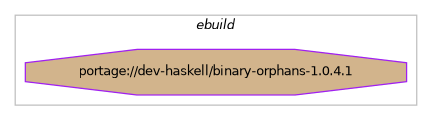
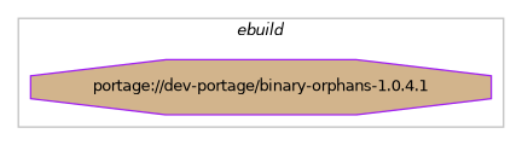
  digraph {
    compound=true
    concentrate=true
    fontname=Helvetica
    fontsize=10
    newrank=true
    rankdir=LR
    ranksep=1.5
-   n1 [color=purple fontname=Helvetica fontsize=10 label="portage://dev-haskell/binary-orphans-1.0.4.1" width=4 style=filled fillcolor=tan shape=octagon]
+   n1 [color=purple fontname=Helvetica fontsize=10 label="portage://dev-portage/binary-orphans-1.0.4.1" width=4 style=filled fillcolor=tan shape=octagon]
    subgraph cluster_1 {
      color=gray
      label=<<i>ebuild</i>>
      n1
    }
    subgraph cluster_2 {
      color=gray
      label=<<i>dependencies</i>>
      subgraph cluster_3 {
        color=gray
        fillcolor="#eeeeee"
        label=<<i>compile</i>>
        style=filled
      }
      subgraph cluster_4 {
        color=gray
        fillcolor="#eeeeee"
        label=<<i>compile and run</i>>
        style=filled
      }
      subgraph cluster_5 {
        color=gray
        fillcolor="#eeeeee"
        label=<<i>run</i>>
        style=filled
      }
    }
    subgraph cluster_6 {
      color=gray
      label=<<i>candidates</i>>
      rank=same
    }
  }
